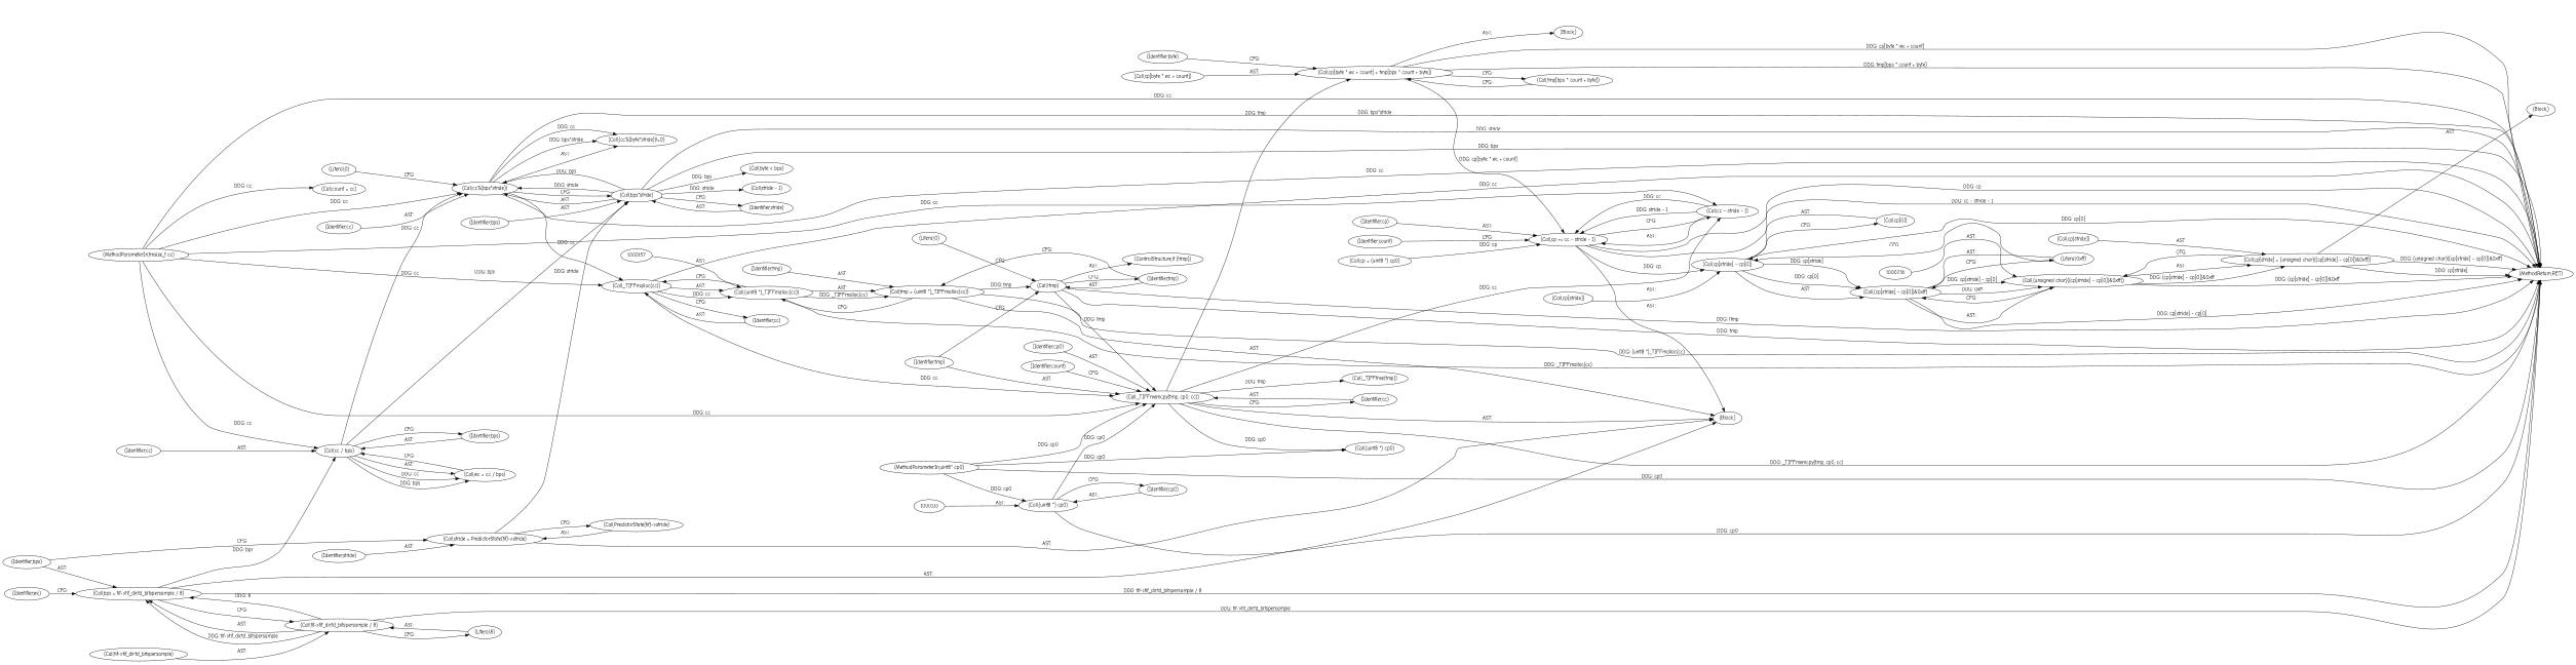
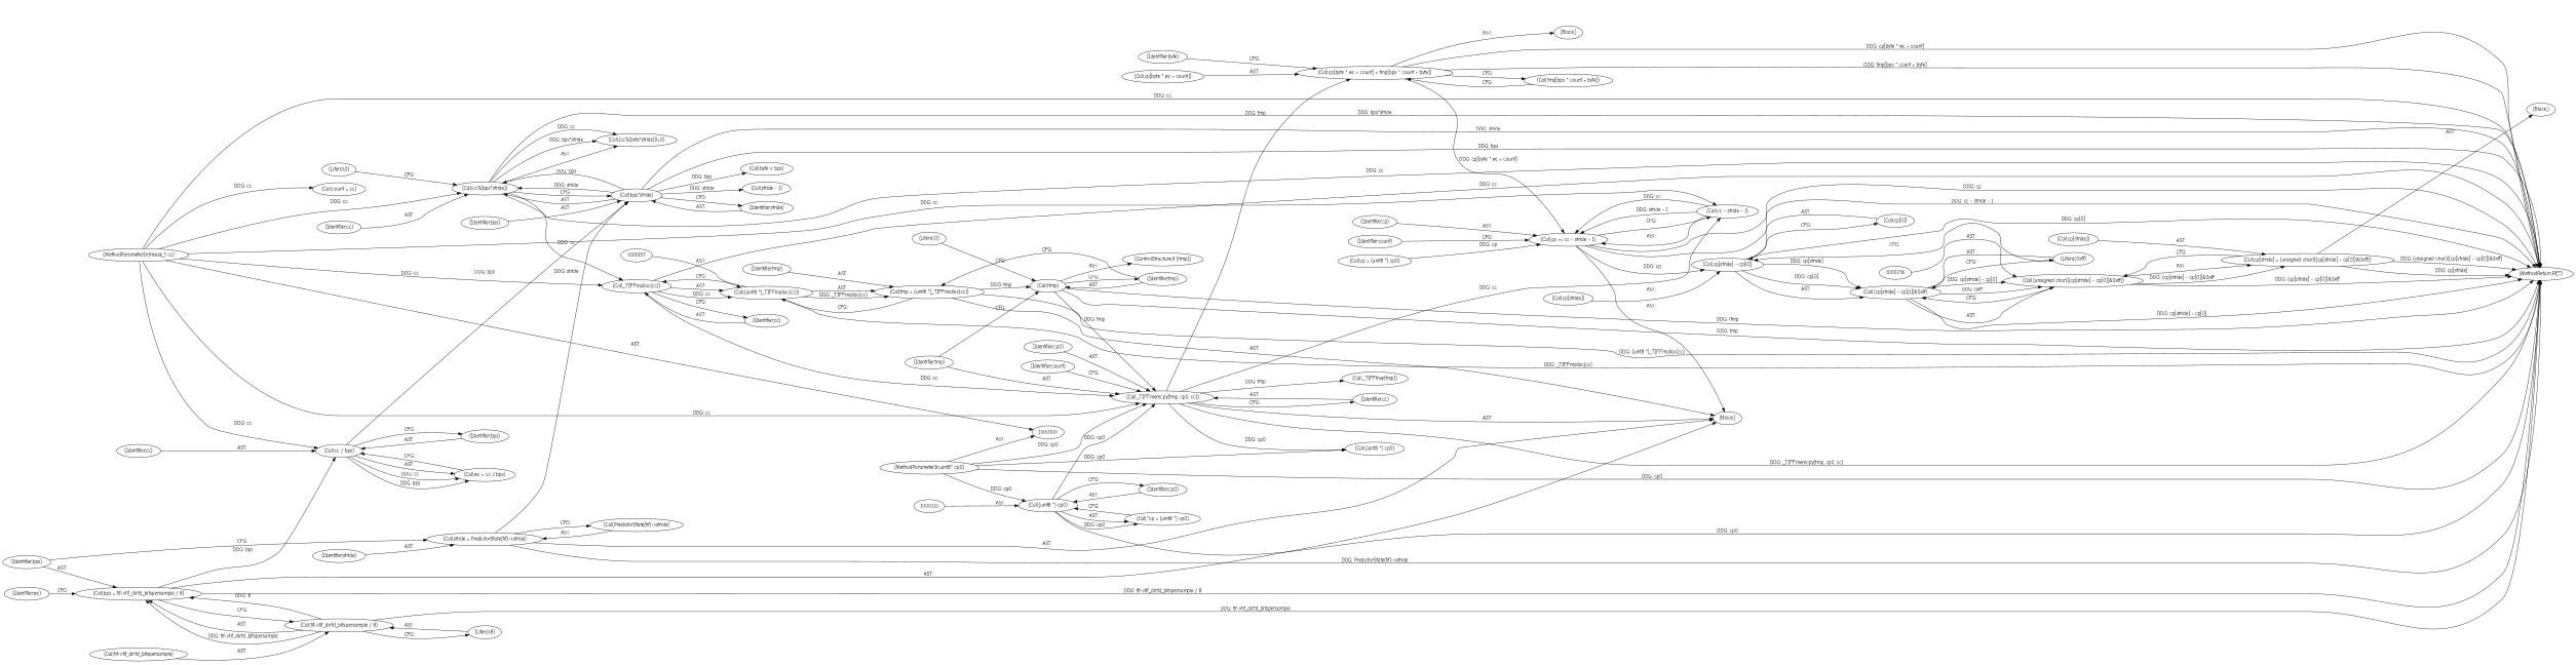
  digraph {
    fontname="Comic Neue"
    rankdir=LR
    node [fontname="Comic Neue"]
    edge [fontname="Comic Neue"]
    n1 [label="(Call,cp[byte * wc + count] = tmp[bps * count + byte])"]
    n2 [label="(Call,cp += cc - stride - 1)"]
    n3 [label="(Call,tmp[bps * count + byte])"]
    n4 [label="(MethodReturn,RET)"]
    n5 [label="(Block,)"]
    n6 [label="(Call,cc - stride - 1)"]
    n7 [label="(Block,)"]
    n8 [label="(Call,cp[stride] - cp[0])"]
    n9 [label="(Call,_TIFFmemcpy(tmp, cp0, cc))"]
    n10 [label="(Call,(uint8 *) cp0)"]
    n11 [label="(Identifier,cc)"]
    n12 [label="(Call,_TIFFfree(tmp))"]
    n13 [label="(Call,!tmp)"]
    n14 [label="(Identifier,tmp)"]
    n15 [label="(ControlStructure,if (!tmp))"]
    n16 [label="(Call,tmp = (uint8 *)_TIFFmalloc(cc))"]
    n17 [label="(Call,(uint8 *)_TIFFmalloc(cc))"]
    n18 [label="(Call,_TIFFmalloc(cc))"]
    n19 [label="(Identifier,cc)"]
    n20 [label="(Call,cc%(bps*stride))"]
    n21 [label="(Call,bps*stride)"]
    n22 [label="(Call,(cc%(byte*stride))!=0)"]
    n23 [label="(Call,byte < bps)"]
    n24 [label="(Call,stride - 1)"]
    n25 [label="(Identifier,stride)"]
    n26 [label="(Call,cc / bps)"]
    n27 [label="(Call,wc = cc / bps)"]
    n28 [label="(Identifier,bps)"]
    n29 [label="(MethodParameterIn,tmsize_t cc)"]
    n30 [label="(Call,count = cc)"]
+   1000100
    n32 [label="(Call,bps = tif->tif_dir.td_bitspersample / 8)"]
    n33 [label="(Call,tif->tif_dir.td_bitspersample / 8)"]
    n34 [label="(Literal,8)"]
    n35 [label="(Call,stride = PredictorState(tif)->stride)"]
    n36 [label="(Call,PredictorState(tif)->stride)"]
    n37 [label="(Call,(uint8 *) cp0)"]
    n38 [label="(Identifier,cp0)"]
+   n39 [label="(Call,*cp = (uint8 *) cp0)"]
    n40 [label="(MethodParameterIn,uint8* cp0)"]
    n41 [label="(Call,(cp[stride] - cp[0])&0xff)"]
    n42 [label="(Call,cp[0])"]
    n43 [label="(Call,(unsigned char)((cp[stride] - cp[0])&0xff))"]
    n44 [label="(Literal,0xff)"]
    n45 [label="(Call,cp[stride] = (unsigned char)((cp[stride] - cp[0])&0xff))"]
    n46 [label="(Block,)"]
    n47 [label="(Call,tif->tif_dir.td_bitspersample)"]
    n48 [label="(Identifier,tmp)"]
    n49 [label="(Identifier,tmp)"]
    n50 [label="(Identifier,cc)"]
    n51 [label="(Identifier,count)"]
    n52 [label="(Literal,0)"]
    n53 [label="(Identifier,byte)"]
    n54 [label="(Identifier,wc)"]
    n55 [label="(Identifier,bps)"]
    n56 [label="(Call,cp[stride])"]
    n57 [label="(Identifier,cc)"]
    n58 [label="(Literal,0)"]
    n59 [label="(Identifier,bps)"]
    n60 [label="(Identifier,cp0)"]
    n61 [label="(Call,cp = (uint8 *) cp0)"]
    n62 [label="(Call,cp[byte * wc + count])"]
    n63 [label="(Identifier,cp)"]
    n64 [label="(Identifier,stride)"]
    n65 [label="(Call,cp[stride])"]
    n66 [label="(Identifier,count)"]
    1000157
    1000133
    1000236
    n1 -> n2 [label="DDG: cp[byte * wc + count]"]
    n1 -> n3 [label="CFG: "]
    n1 -> n4 [label="DDG: cp[byte * wc + count]"]
    n1 -> n4 [label="DDG: tmp[bps * count + byte]"]
    n1 -> n5 [label="AST: "]
    n2 -> n4 [label="DDG: cc - stride - 1"]
    n2 -> n4 [label="DDG: cp"]
    n2 -> n6 [label="CFG: "]
    n2 -> n7 [label="AST: "]
    n2 -> n8 [label="DDG: cp"]
    n3 -> n1 [label="CFG: "]
    n6 -> n2 [label="AST: "]
    n6 -> n2 [label="DDG: cc"]
    n6 -> n2 [label="DDG: stride - 1"]
    n8 -> n4 [label="DDG: cp[0]"]
    n8 -> n41 [label="AST: "]
    n8 -> n41 [label="DDG: cp[stride]"]
    n8 -> n41 [label="DDG: cp[0]"]
    n8 -> n42 [label="CFG: "]
    n9 -> n1 [label="DDG: tmp"]
    n9 -> n4 [label="DDG: _TIFFmemcpy(tmp, cp0, cc)"]
    n9 -> n6 [label="DDG: cc"]
    n9 -> n7 [label="AST: "]
    n9 -> n10 [label="DDG: cp0"]
    n9 -> n11 [label="CFG: "]
    n9 -> n12 [label="DDG: tmp"]
    n11 -> n9 [label="AST: "]
    n13 -> n4 [label="DDG: tmp"]
    n13 -> n4 [label="DDG: !tmp"]
    n13 -> n9 [label="DDG: tmp"]
    n13 -> n14 [label="CFG: "]
    n13 -> n15 [label="AST: "]
    n14 -> n13 [label="AST: "]
    n14 -> n16 [label="CFG: "]
    n16 -> n4 [label="DDG: (uint8 *)_TIFFmalloc(cc)"]
    n16 -> n7 [label="AST: "]
    n16 -> n13 [label="DDG: tmp"]
    n16 -> n17 [label="CFG: "]
    n17 -> n4 [label="DDG: _TIFFmalloc(cc)"]
    n17 -> n16 [label="AST: "]
    n17 -> n16 [label="DDG: _TIFFmalloc(cc)"]
    n17 -> n18 [label="CFG: "]
    n18 -> n4 [label="DDG: cc"]
    n18 -> n9 [label="DDG: cc"]
    n18 -> n17 [label="AST: "]
    n18 -> n17 [label="DDG: cc"]
    n18 -> n19 [label="CFG: "]
    n19 -> n18 [label="AST: "]
    n20 -> n4 [label="DDG: cc"]
    n20 -> n4 [label="DDG: bps*stride"]
    n20 -> n18 [label="DDG: cc"]
    n20 -> n21 [label="CFG: "]
    n20 -> n22 [label="AST: "]
    n20 -> n22 [label="DDG: cc"]
    n20 -> n22 [label="DDG: bps*stride"]
    n21 -> n4 [label="DDG: stride"]
    n21 -> n4 [label="DDG: bps"]
    n21 -> n20 [label="AST: "]
    n21 -> n20 [label="DDG: bps"]
    n21 -> n20 [label="DDG: stride"]
    n21 -> n23 [label="DDG: bps"]
    n21 -> n24 [label="DDG: stride"]
    n21 -> n25 [label="CFG: "]
    n25 -> n21 [label="AST: "]
-   n26 -> n20 [label="DDG: cc"]
    n26 -> n21 [label="DDG: bps"]
    n26 -> n27 [label="AST: "]
    n26 -> n27 [label="DDG: cc"]
    n26 -> n27 [label="DDG: bps"]
    n26 -> n28 [label="CFG: "]
    n27 -> n26 [label="CFG: "]
    n28 -> n26 [label="AST: "]
    n29 -> n4 [label="DDG: cc"]
    n29 -> n6 [label="DDG: cc"]
    n29 -> n9 [label="DDG: cc"]
    n29 -> n18 [label="DDG: cc"]
    n29 -> n20 [label="DDG: cc"]
    n29 -> n26 [label="DDG: cc"]
    n29 -> n30 [label="DDG: cc"]
+   n29 -> 1000100 [label="AST: "]
    n32 -> n4 [label="DDG: tif->tif_dir.td_bitspersample / 8"]
    n32 -> n7 [label="AST: "]
    n32 -> n26 [label="DDG: bps"]
    n32 -> n33 [label="CFG: "]
    n33 -> n4 [label="DDG: tif->tif_dir.td_bitspersample"]
    n33 -> n32 [label="AST: "]
    n33 -> n32 [label="DDG: tif->tif_dir.td_bitspersample"]
    n33 -> n32 [label="DDG: 8"]
    n33 -> n34 [label="CFG: "]
    n34 -> n33 [label="AST: "]
+   n35 -> n4 [label="DDG: PredictorState(tif)->stride"]
    n35 -> n7 [label="AST: "]
    n35 -> n21 [label="DDG: stride"]
    n35 -> n36 [label="CFG: "]
    n36 -> n35 [label="AST: "]
    n37 -> n4 [label="DDG: cp0"]
    n37 -> n9 [label="DDG: cp0"]
    n37 -> n38 [label="CFG: "]
+   n37 -> n39 [label="AST: "]
+   n37 -> n39 [label="DDG: cp0"]
    n38 -> n37 [label="AST: "]
+   n39 -> n37 [label="CFG: "]
    n40 -> n4 [label="DDG: cp0"]
    n40 -> n9 [label="DDG: cp0"]
    n40 -> n10 [label="DDG: cp0"]
+   n40 -> 1000100 [label="AST: "]
    n40 -> n37 [label="DDG: cp0"]
    n41 -> n4 [label="DDG: cp[stride] - cp[0]"]
    n41 -> n43 [label="AST: "]
    n41 -> n43 [label="DDG: cp[stride] - cp[0]"]
    n41 -> n43 [label="DDG: 0xff"]
    n41 -> n44 [label="CFG: "]
    n42 -> n8 [label="AST: "]
    n43 -> n4 [label="DDG: (cp[stride] - cp[0])&0xff"]
    n43 -> n41 [label="CFG: "]
    n43 -> n45 [label="AST: "]
    n43 -> n45 [label="DDG: (cp[stride] - cp[0])&0xff"]
    n44 -> n8 [label="CFG: "]
    n44 -> n41 [label="AST: "]
    n45 -> n4 [label="DDG: cp[stride]"]
    n45 -> n4 [label="DDG: (unsigned char)((cp[stride] - cp[0])&0xff)"]
    n45 -> n43 [label="CFG: "]
    n45 -> n46 [label="AST: "]
    n47 -> n33 [label="AST: "]
    n48 -> n16 [label="AST: "]
    n49 -> n9 [label="AST: "]
    n49 -> n13 [label="CFG: "]
    n50 -> n20 [label="AST: "]
    n51 -> n2 [label="CFG: "]
    n52 -> n20 [label="CFG: "]
    n53 -> n1 [label="CFG: "]
    n54 -> n32 [label="CFG: "]
    n55 -> n21 [label="AST: "]
    n56 -> n8 [label="AST: "]
    n57 -> n26 [label="AST: "]
    n58 -> n13 [label="CFG: "]
    n59 -> n32 [label="AST: "]
    n59 -> n35 [label="CFG: "]
    n60 -> n9 [label="AST: "]
    n61 -> n2 [label="DDG: cp"]
    n62 -> n1 [label="AST: "]
    n63 -> n2 [label="AST: "]
    n64 -> n35 [label="AST: "]
    n65 -> n45 [label="AST: "]
    n66 -> n9 [label="CFG: "]
    1000157 -> n17 [label="AST: "]
    1000133 -> n37 [label="AST: "]
    1000236 -> n43 [label="AST: "]
  }
